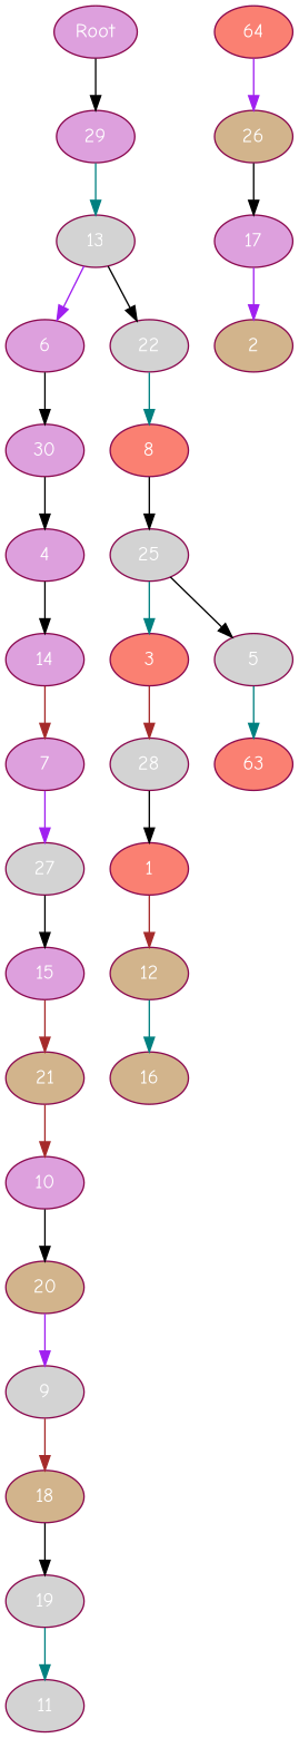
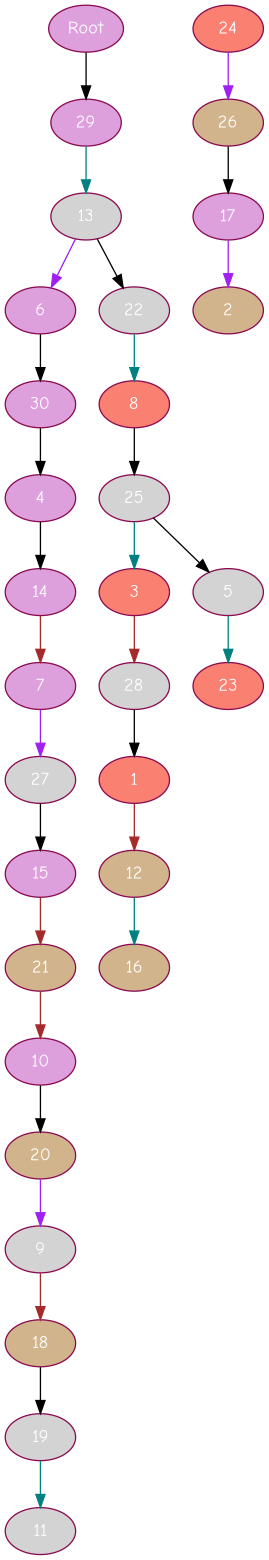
  digraph {
    fontname="Comic Neue"
    node [color=deeppink4 fillcolor=plum fontcolor=white fontname="Comic Neue" style=filled]
    edge [color=black fontname="Comic Neue"]
    28 [fillcolor=lightgrey]
    1 [fillcolor=salmon]
    12 [fillcolor=tan]
    16 [fillcolor=tan]
    2 [fillcolor=tan]
    17
    25 [fillcolor=lightgrey]
    3 [fillcolor=salmon]
    5 [fillcolor=lightgrey]
-   23 [fillcolor=salmon label=63]
+   23 [fillcolor=salmon]
    30
    4
    14
    7
    13 [fillcolor=lightgrey]
    6
    22 [fillcolor=lightgrey]
    8 [fillcolor=salmon]
    27 [fillcolor=lightgrey]
    15
    20 [fillcolor=tan]
    9 [fillcolor=lightgrey]
    18 [fillcolor=tan]
    19 [fillcolor=lightgrey]
    21 [fillcolor=tan]
    10
    11 [fillcolor=lightgrey]
    29
    26 [fillcolor=tan]
-   24 [fillcolor=salmon label=64]
+   24 [fillcolor=salmon]
    Root
    28 -> 1
    1 -> 12 [color=brown]
    12 -> 16 [color=teal]
    17 -> 2 [color=purple]
    25 -> 3 [color=teal]
    25 -> 5
    3 -> 28 [color=brown]
    5 -> 23 [color=teal]
    30 -> 4
    4 -> 14
    14 -> 7 [color=brown]
    7 -> 27 [color=purple]
    13 -> 6 [color=purple]
    13 -> 22
    6 -> 30
    22 -> 8 [color=teal]
    8 -> 25
    27 -> 15
    15 -> 21 [color=brown]
    20 -> 9 [color=purple]
    9 -> 18 [color=brown]
    18 -> 19
    19 -> 11 [color=teal]
    21 -> 10 [color=brown]
    10 -> 20
    29 -> 13 [color=teal]
    26 -> 17
    24 -> 26 [color=purple]
    Root -> 29
  }
